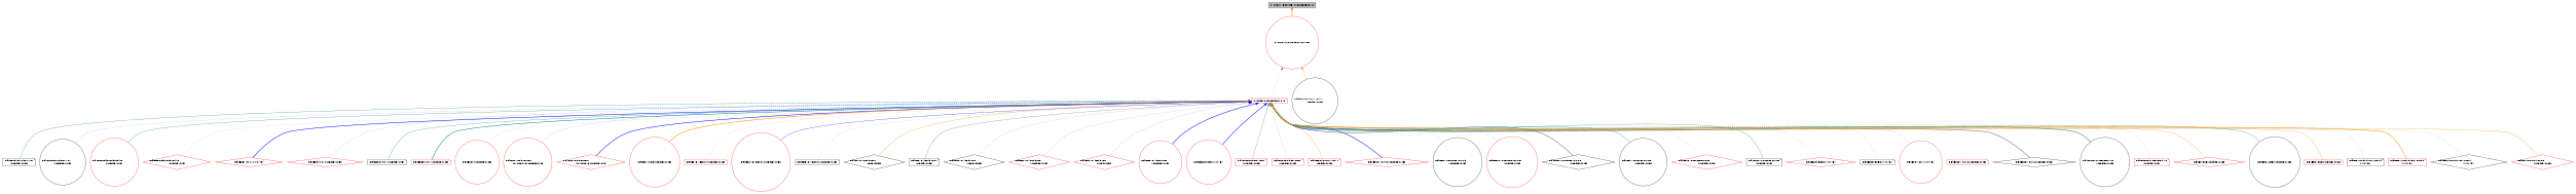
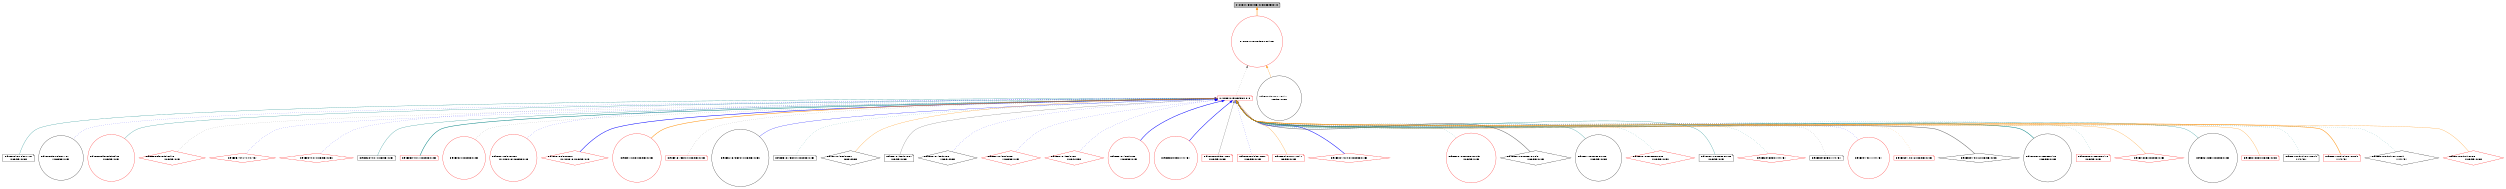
  digraph {
    rankdir=TB
    node [color=red fillcolor=white fontname=Helvetica fontsize=10 shape=note style=filled]
    edge [color=teal dir=back fontname=Helvetica fontsize=10 labelfontname=Helvetica labelfontsize=10 style=dotted]
    n1 [color=black fillcolor=grey75 fontcolor=black height=0.2 label=PVRTConvertOldTextureHeaderToV3 width=0.4]
    n2 [height=0.2 label=PVRTTextureLoadFromPointer shape=circle width=0.4]
    n3 [height=0.2 label=PVRTTextureLoadFromPVR width=0.4]
    n4 [color=black height=0.2 label="OGLES2PhantomMask::\lLoadTextures" shape=circle width=0.4]
    n5 [color=black height=0.2 label="OGLES2ChameleonMan\l::LoadTextures" width=0.4]
    n6 [color=black height=0.2 label="OGLES3ChameleonMan\l::LoadTextures" shape=circle width=0.4]
    n7 [height=0.2 label="OGLES2DeferredShading\l::LoadTextures" shape=circle width=0.4]
    n8 [height=0.2 label="OGLES3DeferredShading\l::LoadTextures" shape=diamond width=0.4]
    n9 [height=0.2 label="OGLESEvilSkull::InitView" shape=diamond width=0.4]
    n10 [height=0.2 label="OGLESFilmTV::LoadTextures" shape=diamond width=0.4]
    n11 [color=black height=0.2 label="OGLES2FilmTV::LoadTextures" width=0.4]
    n12 [height=0.2 label="OGLES3FilmTV::LoadTextures" width=0.4]
    n13 [height=0.2 label="OGLESFur::LoadTextures" shape=circle width=0.4]
    n14 [height=0.2 label="OGLES2MagicLantern\l::PVRTPFXOnLoadTexture" shape=circle width=0.4]
    n15 [height=0.2 label="OGLES3MagicLantern\l::PVRTPFXOnLoadTexture" shape=diamond width=0.4]
    n16 [height=0.2 label="OGLESMouse::LoadTextures" shape=circle width=0.4]
    n17 [height=0.2 label="OGLESNavigation::LoadTextures" width=0.4]
-   n18 [height=0.2 label="OGLES2Navigation::LoadTextures" shape=circle width=0.4]
+   n18 [color=black height=0.2 label="OGLES2Navigation::LoadTextures" shape=circle width=0.4]
    n19 [color=black height=0.2 label="OGLES3Navigation::LoadTextures" width=0.4]
    n20 [color=black height=0.2 label="OGLESNavigation3D::\lLoadAssets" shape=diamond width=0.4]
    n21 [color=black height=0.2 label="OGLESNavigation3D::\lLoadTextures" width=0.4]
    n22 [color=black height=0.2 label="OGLES2Navigation3D\l::LoadAssets" shape=diamond width=0.4]
    n23 [height=0.2 label="OGLES2Navigation3D\l::LoadTextures" shape=diamond width=0.4]
    n24 [height=0.2 label="OGLES3Navigation3D\l::LoadAssets" shape=diamond width=0.4]
    n25 [height=0.2 label="OGLES3Navigation3D\l::LoadTextures" shape=circle width=0.4]
    n26 [height=0.2 label="OGLESParticles::InitView" shape=circle width=0.4]
    n27 [height=0.2 label="OGLES2ParticleSystem\l::LoadTextures" width=0.4]
    n28 [height=0.2 label="OGLES3ParticleSystem\l::LoadTextures" width=0.4]
    n29 [height=0.2 label="OGLES3PhantomMask::\lLoadTextures" width=0.4]
    n30 [height=0.2 label="OGLESPolybump::LoadTextures" shape=diamond width=0.4]
-   n31 [color=black height=0.2 label="OGLESPVRScopeExample\l::LoadTextures" shape=circle width=0.4]
    n32 [height=0.2 label="OGLES2PVRScopeExample\l::LoadTextures" shape=circle width=0.4]
    n33 [color=black height=0.2 label="OGLES3PVRScopeExample\l::LoadTextures" shape=diamond width=0.4]
    n34 [color=black height=0.2 label="OGLESPVRScopeRemote\l::LoadTextures" shape=circle width=0.4]
    n35 [height=0.2 label="OGLES2PVRScopeRemote\l::LoadTextures" shape=diamond width=0.4]
    n36 [color=black height=0.2 label="OGLES3PVRScopeRemote\l::LoadTextures" width=0.4]
    n37 [height=0.2 label="OGLES2Shaders::InitView" shape=diamond width=0.4]
    n38 [color=black height=0.2 label="OGLES3Shaders::InitView" width=0.4]
    n39 [height=0.2 label="OGLESSkybox::InitView" shape=circle width=0.4]
    n40 [height=0.2 label="OGLES2Skybox2::LoadTextures" width=0.4]
    n41 [color=black height=0.2 label="OGLES3Skybox2::LoadTextures" shape=diamond width=0.4]
    n42 [color=black height=0.2 label="OGLES2TextureStreaming\l::LoadTextures" shape=circle width=0.4]
    n43 [height=0.2 label="OGLES3TextureStreaming\l::LoadTextures" width=0.4]
    n44 [height=0.2 label="OGLESVase::LoadTextures" shape=diamond width=0.4]
    n45 [color=black height=0.2 label="OGLES2Water::LoadTextures" shape=circle width=0.4]
    n46 [height=0.2 label="OGLES3Water::LoadTextures" width=0.4]
    n47 [color=black height=0.2 label="OGLESIntroducingPVRTools\l::InitView" width=0.4]
    n48 [height=0.2 label="OGLES2IntroducingPVRTools\l::InitView" width=0.4]
    n49 [color=black height=0.2 label="OGLES3IntroducingPVRTools\l::InitView" shape=diamond width=0.4]
    n50 [height=0.2 label="OGLESIntroducingPOD\l::LoadTextures" shape=diamond width=0.4]
    n1 -> n2 [color=darkorange style=bold]
    n2 -> n3 [color=gray40]
    n2 -> n4 [color=darkorange style=solid]
    n3 -> n5 [style=solid]
    n3 -> n6 [color=blue]
    n3 -> n7 [style=solid]
    n3 -> n8 [color=gray40]
-   n3 -> n9 [color=blue style=bold]
+   n3 -> n9 [color=blue]
    n3 -> n10 [color=blue]
    n3 -> n11 [style=solid]
    n3 -> n12 [style=bold]
    n3 -> n13 [color=gray40]
    n3 -> n14 [color=blue]
    n3 -> n15 [color=blue style=bold]
    n3 -> n16 [color=darkorange style=bold]
    n3 -> n17 [color=gray40]
    n3 -> n18 [color=blue style=solid]
    n3 -> n19
    n3 -> n20 [color=darkorange style=solid]
    n3 -> n21 [color=gray40 style=solid]
    n3 -> n22 [color=blue]
    n3 -> n23 [color=blue]
    n3 -> n24 [color=blue]
    n3 -> n25 [color=blue style=bold]
    n3 -> n26 [color=blue style=bold]
    n3 -> n27 [color=gray40 style=solid]
    n3 -> n28 [color=blue]
    n3 -> n29 [color=darkorange style=solid]
    n3 -> n30 [color=blue style=bold]
-   n3 -> n31
    n3 -> n32
    n3 -> n33 [color=gray40 style=bold]
    n3 -> n34 [style=solid]
    n3 -> n35
    n3 -> n36 [style=solid]
    n3 -> n37
    n3 -> n38 [color=gray40]
    n3 -> n39 [color=blue]
    n3 -> n40 [color=darkorange]
    n3 -> n41 [color=gray40 style=bold]
    n3 -> n42 [style=bold]
    n3 -> n43
    n3 -> n44 [color=darkorange style=solid]
    n3 -> n45 [style=solid]
    n3 -> n46 [color=darkorange style=solid]
    n3 -> n47
    n3 -> n48 [color=darkorange style=bold]
    n3 -> n49
    n3 -> n50 [color=darkorange style=solid]
  }
